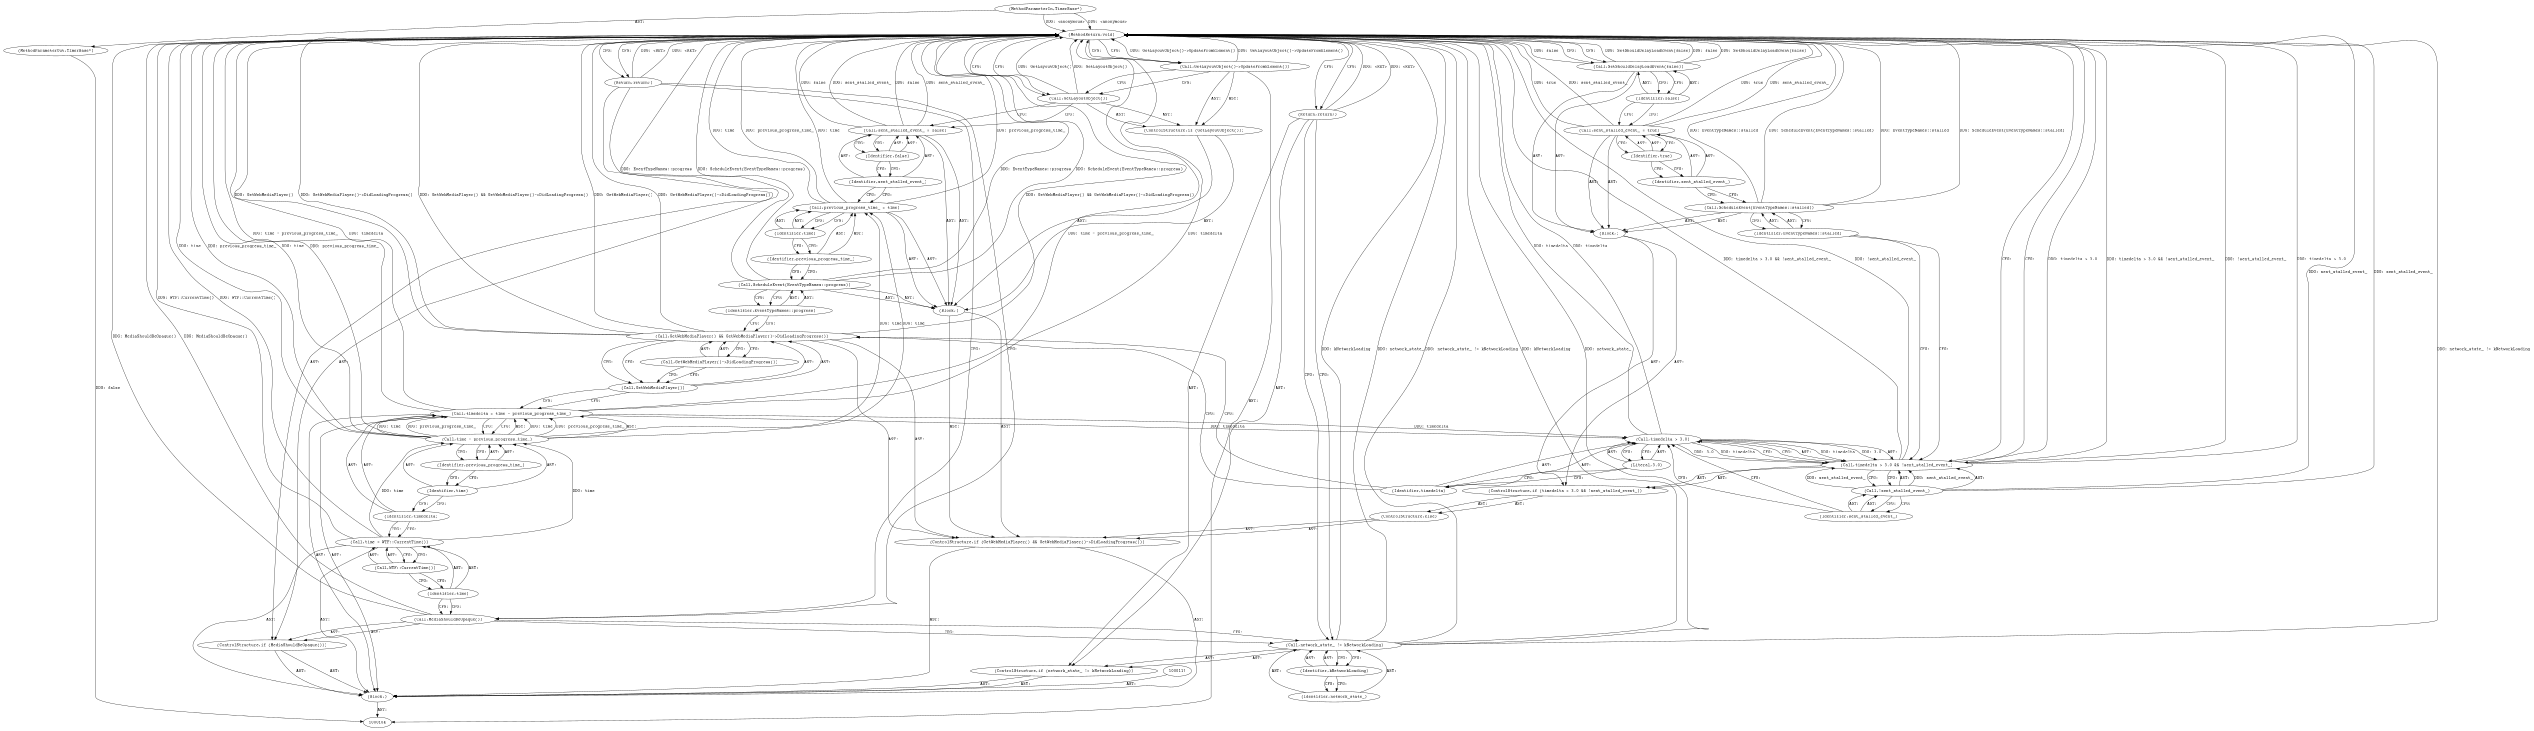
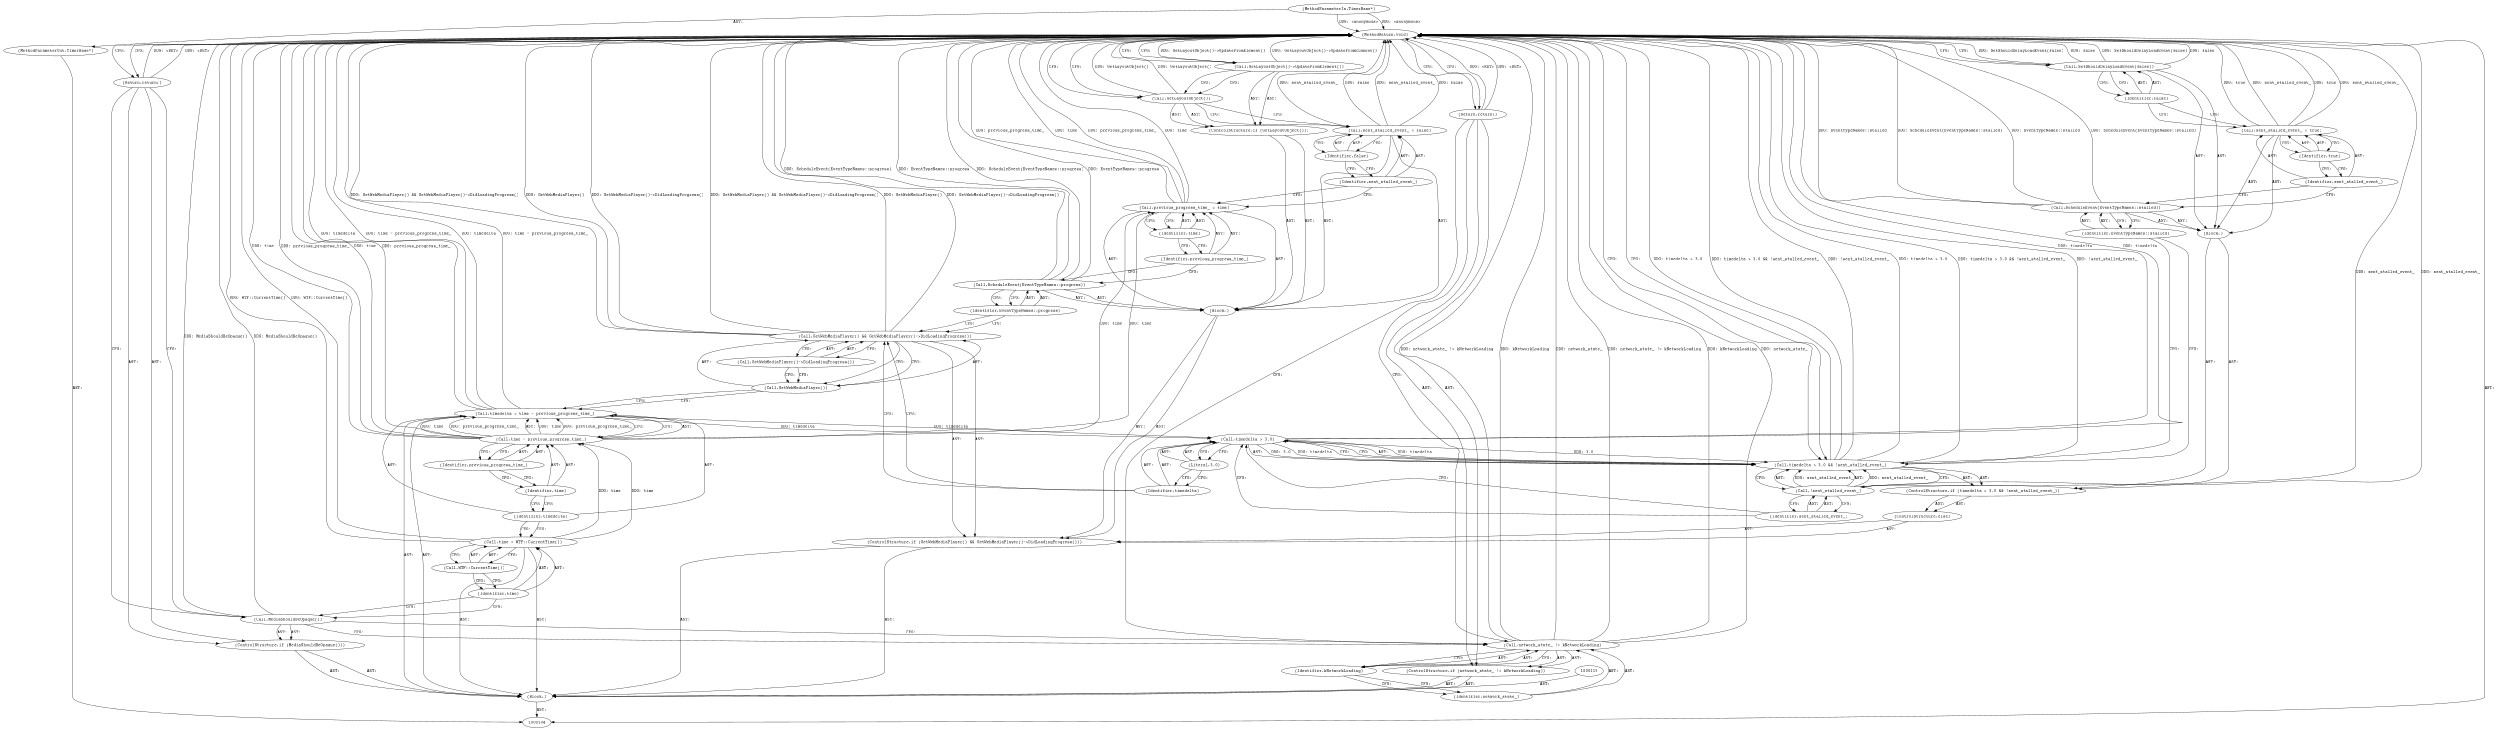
  digraph {
    fontname="Courier Prime"
    node [fontname="Courier Prime"]
    edge [fontname="Courier Prime"]
    n1 [label="(MethodReturn,void)"]
    n2 [label="(Return,return;)"]
    n3 [label="(Call,GetLayoutObject())"]
    n4 [label="(Call,GetLayoutObject()->UpdateFromElement())"]
    n5 [label="(Call,timedelta > 3.0 && !sent_stalled_event_)"]
    n6 [label="(Call,SetShouldDelayLoadEvent(false))"]
    n7 [label="(Return,return;)"]
    1000104
    n9 [label="(ControlStructure,if (MediaShouldBeOpaque()))"]
    n10 [label="(Call,MediaShouldBeOpaque())"]
    n11 [label="(Call,sent_stalled_event_ = false)"]
    n12 [label="(ControlStructure,if (GetLayoutObject()))"]
    n13 [label="(Call,timedelta > 3.0)"]
    n14 [label="(Call,!sent_stalled_event_)"]
    n15 [label="(ControlStructure,if (timedelta > 3.0 && !sent_stalled_event_))"]
    n16 [label="(Block,)"]
    n17 [label="(Identifier,false)"]
    n18 [label="(Call,network_state_ != kNetworkLoading)"]
    n19 [label="(ControlStructure,if (network_state_ != kNetworkLoading))"]
    n20 [label="(MethodParameterIn,TimerBase*)"]
    n21 [label="(MethodParameterOut,TimerBase*)"]
    n22 [label="(Block,)"]
    n23 [label="(Call,time = WTF::CurrentTime())"]
    n24 [label="(Call,WTF::CurrentTime())"]
    n25 [label="(Call,time - previous_progress_time_)"]
    n26 [label="(Identifier,time)"]
    n27 [label="(Call,timedelta = time - previous_progress_time_)"]
    n28 [label="(Identifier,previous_progress_time_)"]
    n29 [label="(Call,previous_progress_time_ = time)"]
    n30 [label="(Literal,3.0)"]
    n31 [label="(Identifier,timedelta)"]
    n32 [label="(Identifier,time)"]
    n33 [label="(Block,)"]
    n34 [label="(Identifier,time)"]
    n35 [label="(ControlStructure,if (GetWebMediaPlayer() && GetWebMediaPlayer()->DidLoadingProgress()))"]
    n36 [label="(Call,GetWebMediaPlayer()->DidLoadingProgress())"]
    n37 [label="(Call,GetWebMediaPlayer() && GetWebMediaPlayer()->DidLoadingProgress())"]
    n38 [label="(Call,GetWebMediaPlayer())"]
    n39 [label="(Identifier,EventTypeNames::progress)"]
    n40 [label="(Call,ScheduleEvent(EventTypeNames::progress))"]
    n41 [label="(Identifier,previous_progress_time_)"]
    n42 [label="(Identifier,false)"]
    n43 [label="(Identifier,sent_stalled_event_)"]
    n44 [label="(Identifier,kNetworkLoading)"]
    n45 [label="(Identifier,network_state_)"]
    n46 [label="(Identifier,sent_stalled_event_)"]
    n47 [label="(ControlStructure,else)"]
    n48 [label="(Identifier,timedelta)"]
    n49 [label="(Identifier,EventTypeNames::stalled)"]
    n50 [label="(Call,ScheduleEvent(EventTypeNames::stalled))"]
    n51 [label="(Identifier,true)"]
    n52 [label="(Call,sent_stalled_event_ = true)"]
    n53 [label="(Identifier,sent_stalled_event_)"]
    1000119
    n1 -> n2 [label="CFG: "]
    n1 -> n2 [label="CFG: "]
    n1 -> n3 [label="CFG: "]
    n1 -> n3 [label="CFG: "]
    n1 -> n4 [label="CFG: "]
    n1 -> n4 [label="CFG: "]
    n1 -> n5 [label="CFG: "]
    n1 -> n5 [label="CFG: "]
    n1 -> n6 [label="CFG: "]
    n1 -> n6 [label="CFG: "]
    n1 -> n7 [label="CFG: "]
    n1 -> n7 [label="CFG: "]
-   n4 -> 1000104 [label="AST: "]
+   n1 -> 1000104 [label="AST: "]
    n2 -> n1 [label="DDG: <RET>"]
    n2 -> n1 [label="DDG: <RET>"]
    n2 -> n9 [label="AST: "]
    n2 -> n9 [label="AST: "]
    n2 -> n10 [label="CFG: "]
    n2 -> n10 [label="CFG: "]
    n3 -> n1 [label="DDG: GetLayoutObject()"]
    n3 -> n1 [label="DDG: GetLayoutObject()"]
    n3 -> n11 [label="CFG: "]
    n3 -> n11 [label="CFG: "]
    n3 -> n12 [label="AST: "]
    n3 -> n12 [label="AST: "]
    n4 -> n1 [label="DDG: GetLayoutObject()->UpdateFromElement()"]
    n4 -> n1 [label="DDG: GetLayoutObject()->UpdateFromElement()"]
    n4 -> n3 [label="CFG: "]
    n4 -> n3 [label="CFG: "]
    n4 -> n12 [label="AST: "]
    n4 -> n12 [label="AST: "]
    n5 -> n1 [label="DDG: timedelta > 3.0"]
    n5 -> n1 [label="DDG: timedelta > 3.0 && !sent_stalled_event_"]
    n5 -> n1 [label="DDG: !sent_stalled_event_"]
    n5 -> n1 [label="DDG: timedelta > 3.0"]
    n5 -> n1 [label="DDG: timedelta > 3.0 && !sent_stalled_event_"]
    n5 -> n1 [label="DDG: !sent_stalled_event_"]
    n5 -> n13 [label="CFG: "]
    n5 -> n13 [label="CFG: "]
    n5 -> n14 [label="CFG: "]
    n5 -> n14 [label="CFG: "]
    n5 -> n15 [label="AST: "]
    n5 -> n15 [label="AST: "]
    n6 -> n1 [label="DDG: SetShouldDelayLoadEvent(false)"]
    n6 -> n1 [label="DDG: false"]
    n6 -> n1 [label="DDG: SetShouldDelayLoadEvent(false)"]
    n6 -> n1 [label="DDG: false"]
    n6 -> n16 [label="AST: "]
    n6 -> n16 [label="AST: "]
    n6 -> n17 [label="CFG: "]
    n6 -> n17 [label="CFG: "]
    n7 -> n1 [label="DDG: <RET>"]
    n7 -> n1 [label="DDG: <RET>"]
    n7 -> n18 [label="CFG: "]
    n7 -> n18 [label="CFG: "]
    n7 -> n19 [label="AST: "]
    n7 -> n19 [label="AST: "]
    n9 -> n22 [label="AST: "]
    n9 -> n22 [label="AST: "]
    n10 -> n1 [label="DDG: MediaShouldBeOpaque()"]
    n10 -> n1 [label="DDG: MediaShouldBeOpaque()"]
    n10 -> n9 [label="AST: "]
    n10 -> n9 [label="AST: "]
    n10 -> n18 [label="CFG: "]
    n10 -> n18 [label="CFG: "]
    n11 -> n1 [label="DDG: sent_stalled_event_"]
    n11 -> n1 [label="DDG: false"]
    n11 -> n1 [label="DDG: sent_stalled_event_"]
    n11 -> n1 [label="DDG: false"]
    n11 -> n33 [label="AST: "]
    n11 -> n33 [label="AST: "]
    n11 -> n42 [label="CFG: "]
    n11 -> n42 [label="CFG: "]
    n12 -> n33 [label="AST: "]
    n12 -> n33 [label="AST: "]
    n13 -> n1 [label="DDG: timedelta"]
    n13 -> n1 [label="DDG: timedelta"]
    n13 -> n5 [label="AST: "]
    n13 -> n5 [label="DDG: timedelta"]
    n13 -> n5 [label="DDG: 3.0"]
    n13 -> n5 [label="AST: "]
    n13 -> n5 [label="DDG: timedelta"]
    n13 -> n5 [label="DDG: 3.0"]
    n13 -> n30 [label="CFG: "]
    n13 -> n30 [label="CFG: "]
    n14 -> n1 [label="DDG: sent_stalled_event_"]
    n14 -> n1 [label="DDG: sent_stalled_event_"]
    n14 -> n5 [label="AST: "]
    n14 -> n5 [label="DDG: sent_stalled_event_"]
    n14 -> n5 [label="AST: "]
    n14 -> n5 [label="DDG: sent_stalled_event_"]
    n14 -> n46 [label="CFG: "]
    n14 -> n46 [label="CFG: "]
    n15 -> n47 [label="AST: "]
    n15 -> n47 [label="AST: "]
    n16 -> n15 [label="AST: "]
    n16 -> n15 [label="AST: "]
    n17 -> n6 [label="AST: "]
    n17 -> n6 [label="AST: "]
    n17 -> n52 [label="CFG: "]
    n17 -> n52 [label="CFG: "]
    n18 -> n1 [label="DDG: network_state_ != kNetworkLoading"]
    n18 -> n1 [label="DDG: kNetworkLoading"]
    n18 -> n1 [label="DDG: network_state_"]
    n18 -> n1 [label="DDG: network_state_ != kNetworkLoading"]
    n18 -> n1 [label="DDG: kNetworkLoading"]
    n18 -> n1 [label="DDG: network_state_"]
    n18 -> n19 [label="AST: "]
    n18 -> n19 [label="AST: "]
    n18 -> n44 [label="CFG: "]
    n18 -> n44 [label="CFG: "]
    n19 -> n22 [label="AST: "]
    n19 -> n22 [label="AST: "]
    n20 -> n1 [label="DDG: <anonymous>"]
    n20 -> n1 [label="DDG: <anonymous>"]
    n20 -> n21 [label="AST: "]
-   n21 -> 1000104 [label="DDG: false"]
+   n21 -> 1000104 [label="AST: "]
    n22 -> 1000104 [label="AST: "]
    n23 -> n1 [label="DDG: WTF::CurrentTime()"]
    n23 -> n1 [label="DDG: WTF::CurrentTime()"]
    n23 -> n22 [label="AST: "]
    n23 -> n22 [label="AST: "]
    n23 -> n24 [label="CFG: "]
    n23 -> n24 [label="CFG: "]
    n23 -> n25 [label="DDG: time"]
    n23 -> n25 [label="DDG: time"]
    n24 -> n23 [label="AST: "]
    n24 -> n23 [label="AST: "]
    n24 -> n26 [label="CFG: "]
    n24 -> n26 [label="CFG: "]
    n25 -> n1 [label="DDG: time"]
    n25 -> n1 [label="DDG: previous_progress_time_"]
    n25 -> n1 [label="DDG: time"]
    n25 -> n1 [label="DDG: previous_progress_time_"]
    n25 -> n27 [label="AST: "]
    n25 -> n27 [label="DDG: time"]
    n25 -> n27 [label="DDG: previous_progress_time_"]
    n25 -> n27 [label="AST: "]
    n25 -> n27 [label="DDG: time"]
    n25 -> n27 [label="DDG: previous_progress_time_"]
    n25 -> n28 [label="CFG: "]
    n25 -> n28 [label="CFG: "]
    n25 -> n29 [label="DDG: time"]
    n25 -> n29 [label="DDG: time"]
    n26 -> n10 [label="CFG: "]
    n26 -> n10 [label="CFG: "]
    n26 -> n23 [label="AST: "]
    n26 -> n23 [label="AST: "]
    n27 -> n1 [label="DDG: timedelta"]
    n27 -> n1 [label="DDG: time - previous_progress_time_"]
    n27 -> n1 [label="DDG: timedelta"]
    n27 -> n1 [label="DDG: time - previous_progress_time_"]
    n27 -> n13 [label="DDG: timedelta"]
    n27 -> n13 [label="DDG: timedelta"]
    n27 -> n22 [label="AST: "]
    n27 -> n22 [label="AST: "]
    n27 -> n25 [label="CFG: "]
    n27 -> n25 [label="CFG: "]
    n28 -> n25 [label="AST: "]
    n28 -> n25 [label="AST: "]
    n28 -> n32 [label="CFG: "]
    n28 -> n32 [label="CFG: "]
    n29 -> n1 [label="DDG: previous_progress_time_"]
    n29 -> n1 [label="DDG: time"]
    n29 -> n1 [label="DDG: previous_progress_time_"]
    n29 -> n1 [label="DDG: time"]
    n29 -> n33 [label="AST: "]
    n29 -> n33 [label="AST: "]
    n29 -> n34 [label="CFG: "]
    n29 -> n34 [label="CFG: "]
    n30 -> n13 [label="AST: "]
    n30 -> n13 [label="AST: "]
    n30 -> n48 [label="CFG: "]
    n30 -> n48 [label="CFG: "]
    n31 -> n23 [label="CFG: "]
    n31 -> n23 [label="CFG: "]
    n31 -> n27 [label="AST: "]
    n31 -> n27 [label="AST: "]
    n32 -> n25 [label="AST: "]
    n32 -> n25 [label="AST: "]
    n32 -> n31 [label="CFG: "]
    n32 -> n31 [label="CFG: "]
    n33 -> n35 [label="AST: "]
    n33 -> n35 [label="AST: "]
    n34 -> n29 [label="AST: "]
    n34 -> n29 [label="AST: "]
    n34 -> n41 [label="CFG: "]
    n34 -> n41 [label="CFG: "]
    n35 -> n22 [label="AST: "]
    n35 -> n22 [label="AST: "]
    n36 -> n37 [label="AST: "]
    n36 -> n37 [label="AST: "]
    n36 -> n38 [label="CFG: "]
    n36 -> n38 [label="CFG: "]
    n37 -> n1 [label="DDG: GetWebMediaPlayer() && GetWebMediaPlayer()->DidLoadingProgress()"]
    n37 -> n1 [label="DDG: GetWebMediaPlayer()"]
    n37 -> n1 [label="DDG: GetWebMediaPlayer()->DidLoadingProgress()"]
    n37 -> n1 [label="DDG: GetWebMediaPlayer() && GetWebMediaPlayer()->DidLoadingProgress()"]
    n37 -> n1 [label="DDG: GetWebMediaPlayer()"]
    n37 -> n1 [label="DDG: GetWebMediaPlayer()->DidLoadingProgress()"]
    n37 -> n35 [label="AST: "]
    n37 -> n35 [label="AST: "]
    n37 -> n36 [label="CFG: "]
    n37 -> n36 [label="CFG: "]
    n37 -> n38 [label="CFG: "]
    n37 -> n38 [label="CFG: "]
    n38 -> n27 [label="CFG: "]
    n38 -> n27 [label="CFG: "]
    n38 -> n37 [label="AST: "]
    n38 -> n37 [label="AST: "]
    n39 -> n37 [label="CFG: "]
    n39 -> n37 [label="CFG: "]
    n39 -> n40 [label="AST: "]
    n39 -> n40 [label="AST: "]
    n40 -> n1 [label="DDG: ScheduleEvent(EventTypeNames::progress)"]
    n40 -> n1 [label="DDG: EventTypeNames::progress"]
    n40 -> n1 [label="DDG: ScheduleEvent(EventTypeNames::progress)"]
    n40 -> n1 [label="DDG: EventTypeNames::progress"]
    n40 -> n33 [label="AST: "]
    n40 -> n33 [label="AST: "]
    n40 -> n39 [label="CFG: "]
    n40 -> n39 [label="CFG: "]
    n41 -> n29 [label="AST: "]
    n41 -> n29 [label="AST: "]
    n41 -> n40 [label="CFG: "]
    n41 -> n40 [label="CFG: "]
    n42 -> n11 [label="AST: "]
    n42 -> n11 [label="AST: "]
    n42 -> n43 [label="CFG: "]
    n42 -> n43 [label="CFG: "]
    n43 -> n11 [label="AST: "]
    n43 -> n11 [label="AST: "]
    n43 -> n29 [label="CFG: "]
    n43 -> n29 [label="CFG: "]
    n44 -> n18 [label="AST: "]
    n44 -> n18 [label="AST: "]
    n44 -> n45 [label="CFG: "]
    n44 -> n45 [label="CFG: "]
    n45 -> n18 [label="AST: "]
    n45 -> n18 [label="AST: "]
    n46 -> n13 [label="CFG: "]
    n46 -> n13 [label="CFG: "]
    n46 -> n14 [label="AST: "]
    n46 -> n14 [label="AST: "]
    n47 -> n35 [label="AST: "]
    n47 -> n35 [label="AST: "]
    n48 -> n13 [label="AST: "]
    n48 -> n13 [label="AST: "]
    n48 -> n37 [label="CFG: "]
    n48 -> n37 [label="CFG: "]
    n49 -> n5 [label="CFG: "]
    n49 -> n5 [label="CFG: "]
    n49 -> n50 [label="AST: "]
    n49 -> n50 [label="AST: "]
    n50 -> n1 [label="DDG: EventTypeNames::stalled"]
    n50 -> n1 [label="DDG: ScheduleEvent(EventTypeNames::stalled)"]
    n50 -> n1 [label="DDG: EventTypeNames::stalled"]
    n50 -> n1 [label="DDG: ScheduleEvent(EventTypeNames::stalled)"]
    n50 -> n16 [label="AST: "]
    n50 -> n16 [label="AST: "]
    n50 -> n49 [label="CFG: "]
    n50 -> n49 [label="CFG: "]
    n51 -> n52 [label="AST: "]
    n51 -> n52 [label="AST: "]
    n51 -> n53 [label="CFG: "]
    n51 -> n53 [label="CFG: "]
    n52 -> n1 [label="DDG: true"]
    n52 -> n1 [label="DDG: sent_stalled_event_"]
    n52 -> n1 [label="DDG: true"]
    n52 -> n1 [label="DDG: sent_stalled_event_"]
    n52 -> n16 [label="AST: "]
    n52 -> n16 [label="AST: "]
    n52 -> n51 [label="CFG: "]
    n52 -> n51 [label="CFG: "]
    n53 -> n50 [label="CFG: "]
    n53 -> n50 [label="CFG: "]
    n53 -> n52 [label="AST: "]
    n53 -> n52 [label="AST: "]
    1000119 -> n22 [label="AST: "]
  }
